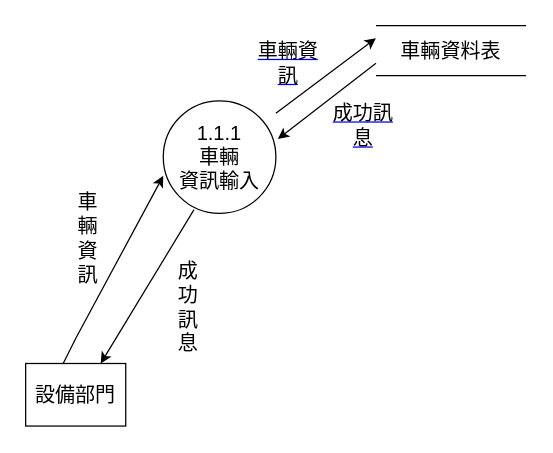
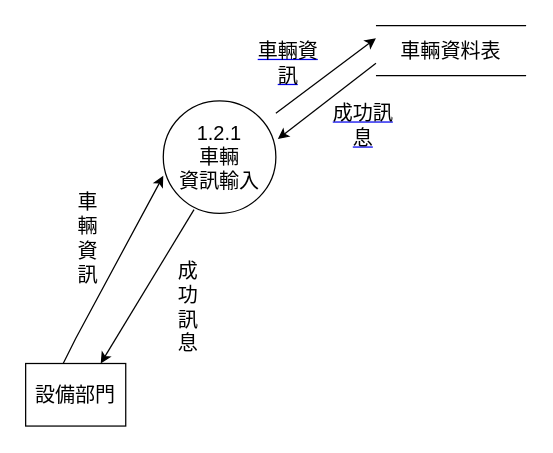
  <mxCell id="0" />
  <mxCell id="1" parent="0" />
  <mxCell id="2" value="" style="rounded=0;whiteSpace=wrap;html=1;" vertex="1" parent="1"><mxGeometry x="20" y="290" width="80" height="50" as="geometry" /></mxCell>
  <mxCell id="3" value="&lt;font style=&quot;font-size: 16px;&quot;&gt;設備部門&lt;/font&gt;" style="text;html=1;align=center;verticalAlign=middle;whiteSpace=wrap;rounded=0;rotation=0;" vertex="1" parent="1"><mxGeometry x="20" y="290" width="80" height="50" as="geometry" /></mxCell>
  <mxCell id="4" value="" style="ellipse;whiteSpace=wrap;html=1;aspect=fixed;" vertex="1" parent="1"><mxGeometry x="130" y="80" width="90" height="90" as="geometry" /></mxCell>
- <mxCell id="5" value="&lt;div&gt;&lt;span style=&quot;font-size: 16px; background-color: transparent; color: light-dark(rgb(0, 0, 0), rgb(255, 255, 255));&quot;&gt;1.1.1&lt;/span&gt;&lt;/div&gt;&lt;span style=&quot;font-size: 16px; background-color: transparent; color: light-dark(rgb(0, 0, 0), rgb(255, 255, 255));&quot;&gt;車輛&lt;/span&gt;&lt;div&gt;&lt;div&gt;&lt;font style=&quot;font-size: 16px;&quot;&gt;資訊輸入&lt;/font&gt;&lt;/div&gt;&lt;/div&gt;" style="text;html=1;align=center;verticalAlign=middle;whiteSpace=wrap;rounded=0;" vertex="1" parent="1"><mxGeometry x="140" y="100" width="70" height="50" as="geometry" /></mxCell>
+ <mxCell id="5" value="&lt;div&gt;&lt;span style=&quot;font-size: 16px; background-color: transparent; color: light-dark(rgb(0, 0, 0), rgb(255, 255, 255));&quot;&gt;1.2.1&lt;/span&gt;&lt;/div&gt;&lt;span style=&quot;font-size: 16px; background-color: transparent; color: light-dark(rgb(0, 0, 0), rgb(255, 255, 255));&quot;&gt;車輛&lt;/span&gt;&lt;div&gt;&lt;div&gt;&lt;font style=&quot;font-size: 16px;&quot;&gt;資訊輸入&lt;/font&gt;&lt;/div&gt;&lt;/div&gt;" style="text;html=1;align=center;verticalAlign=middle;whiteSpace=wrap;rounded=0;" vertex="1" parent="1"><mxGeometry x="140" y="100" width="70" height="50" as="geometry" /></mxCell>
  <mxCell id="6" value="&lt;span style=&quot;font-size: 16px;&quot;&gt;成&lt;/span&gt;&lt;div&gt;&lt;span style=&quot;font-size: 16px;&quot;&gt;功&lt;/span&gt;&lt;/div&gt;&lt;div&gt;&lt;span style=&quot;font-size: 16px;&quot;&gt;訊&lt;/span&gt;&lt;/div&gt;&lt;div&gt;&lt;span style=&quot;font-size: 16px;&quot;&gt;息&lt;/span&gt;&lt;/div&gt;" style="text;html=1;align=center;verticalAlign=middle;whiteSpace=wrap;rounded=0;" vertex="1" parent="1"><mxGeometry x="140" y="227" width="20" height="35" as="geometry" /></mxCell>
  <mxCell id="7" value="&lt;font style=&quot;font-size: 16px;&quot;&gt;車輛資訊&lt;/font&gt;" style="text;html=1;align=center;verticalAlign=middle;whiteSpace=wrap;rounded=0;" vertex="1" parent="1"><mxGeometry x="60" y="170" width="20" height="40" as="geometry" /></mxCell>
  <mxCell id="8" value="" style="endArrow=none;html=1;rounded=0;" edge="1" parent="1"><mxGeometry width="50" height="50" relative="1" as="geometry"><mxPoint x="300" y="20" as="sourcePoint" /><mxPoint x="420" y="20" as="targetPoint" /></mxGeometry></mxCell>
  <mxCell id="9" value="" style="endArrow=none;html=1;rounded=0;" edge="1" parent="1"><mxGeometry width="50" height="50" relative="1" as="geometry"><mxPoint x="300" y="60" as="sourcePoint" /><mxPoint x="420" y="60" as="targetPoint" /></mxGeometry></mxCell>
  <mxCell id="10" value="&lt;font style=&quot;font-size: 16px;&quot;&gt;車輛資料表&lt;/font&gt;" style="text;html=1;align=center;verticalAlign=middle;whiteSpace=wrap;rounded=0;" vertex="1" parent="1"><mxGeometry x="300" y="20" width="120" height="40" as="geometry" /></mxCell>
  <mxCell id="11" value="" style="endArrow=classic;html=1;rounded=0;entryX=1.017;entryY=0.34;entryDx=0;entryDy=0;entryPerimeter=0;exitX=0;exitY=0.75;exitDx=0;exitDy=0;" edge="1" parent="1" source="10" target="4"><mxGeometry width="50" height="50" relative="1" as="geometry"><mxPoint x="310" y="160" as="sourcePoint" /><mxPoint x="360" y="110" as="targetPoint" /></mxGeometry></mxCell>
  <mxCell id="12" value="" style="endArrow=classic;html=1;rounded=0;entryX=0;entryY=0.25;entryDx=0;entryDy=0;" edge="1" parent="1" target="10"><mxGeometry width="50" height="50" relative="1" as="geometry"><mxPoint x="220" y="90" as="sourcePoint" /><mxPoint x="360" y="110" as="targetPoint" /></mxGeometry></mxCell>
  <mxCell id="13" value="&lt;div&gt;&lt;font style=&quot;font-size: 16px; color: rgb(0, 0, 0);&quot;&gt;車輛資&lt;/font&gt;&lt;div&gt;&lt;span style=&quot;color: light-dark(rgb(0, 0, 0), rgb(237, 237, 237)); font-size: 16px; background-color: transparent;&quot;&gt;訊&lt;/span&gt;&lt;/div&gt;&lt;/div&gt;" style="text;html=1;strokeColor=none;fillColor=none;whiteSpace=wrap;align=center;verticalAlign=middle;fontColor=#0000EE;fontStyle=4;" vertex="1" parent="1"><mxGeometry x="200" y="30" width="60" height="40" as="geometry" /></mxCell>
  <mxCell id="14" value="&lt;font style=&quot;font-size: 16px; color: rgb(0, 0, 0);&quot;&gt;成功訊息&lt;/font&gt;" style="text;html=1;strokeColor=none;fillColor=none;whiteSpace=wrap;align=center;verticalAlign=middle;fontColor=#0000EE;fontStyle=4;" vertex="1" parent="1"><mxGeometry x="260" y="80" width="60" height="40" as="geometry" /></mxCell>
  <mxCell id="15" value="" style="edgeStyle=none;orthogonalLoop=1;jettySize=auto;html=1;rounded=0;exitX=0.375;exitY=0;exitDx=0;exitDy=0;entryX=0;entryY=0.667;entryDx=0;entryDy=0;entryPerimeter=0;exitPerimeter=0;" edge="1" parent="1" source="3" target="4"><mxGeometry width="100" relative="1" as="geometry"><mxPoint x="0" y="270" as="sourcePoint" /><mxPoint x="100" y="270" as="targetPoint" /><Array as="points"><mxPoint x="60" y="270" /></Array></mxGeometry></mxCell>
  <mxCell id="16" value="" style="edgeStyle=none;orthogonalLoop=1;jettySize=auto;html=1;rounded=0;entryX=0.75;entryY=0;entryDx=0;entryDy=0;exitX=0.273;exitY=0.967;exitDx=0;exitDy=0;exitPerimeter=0;" edge="1" parent="1" source="4" target="3"><mxGeometry width="100" relative="1" as="geometry"><mxPoint x="80" y="280" as="sourcePoint" /><mxPoint x="200" y="160" as="targetPoint" /><Array as="points" /></mxGeometry></mxCell>
